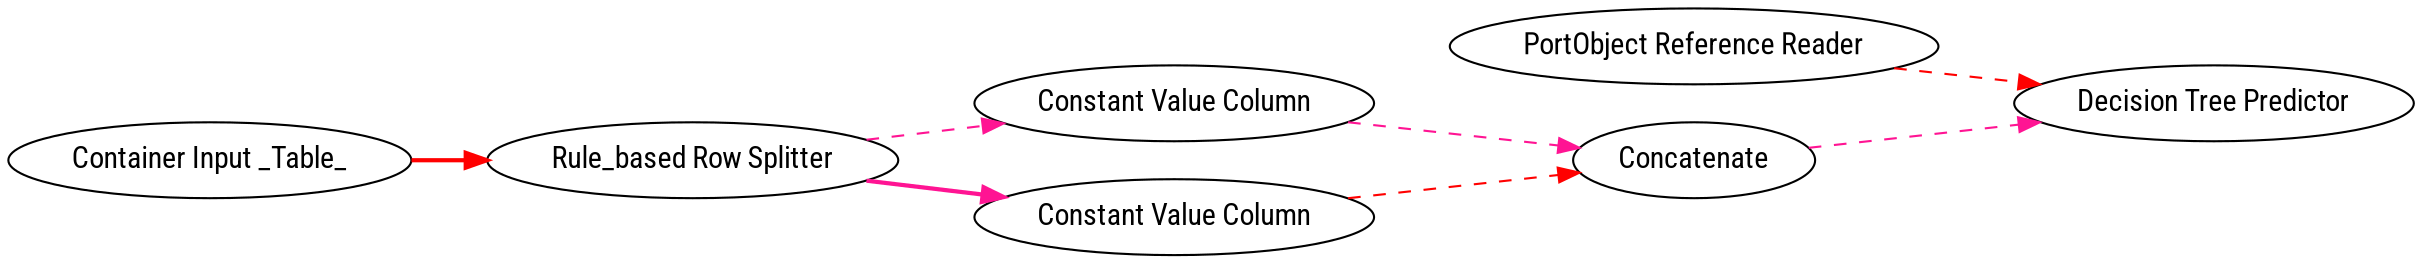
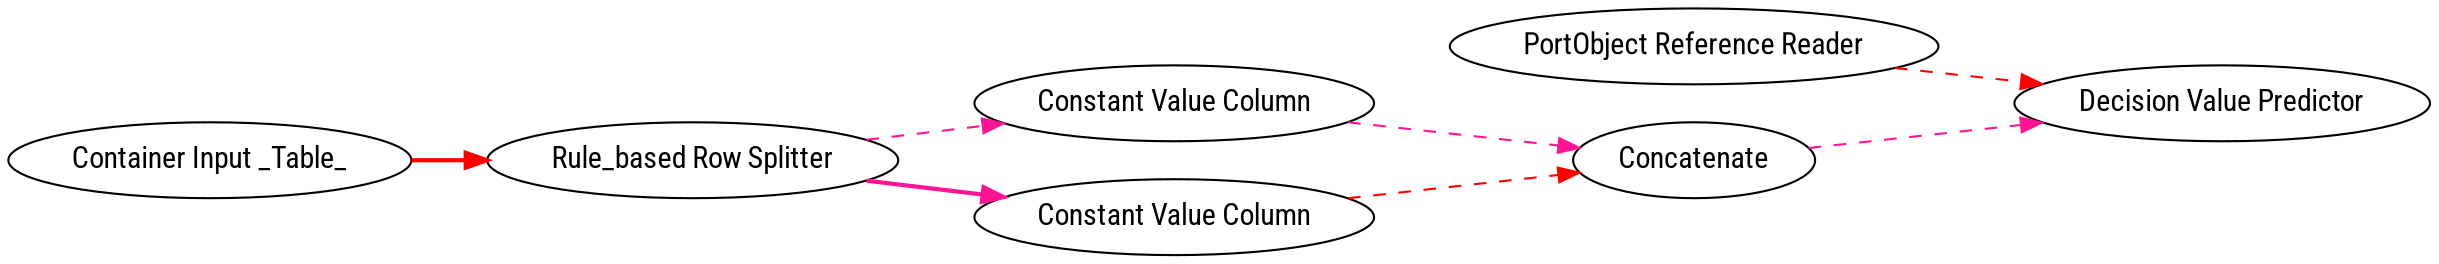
  digraph {
    fontname="Roboto Condensed"
    rankdir=LR
    node [fontname="Roboto Condensed"]
    edge [color=deeppink fontname="Roboto Condensed" style=dashed]
    n1 [label="Constant Value Column"]
    n2 [label=Concatenate]
-   n3 [label="Decision Tree Predictor"]
+   n3 [label="Decision Value Predictor"]
    n4 [label="Rule_based Row Splitter"]
    n5 [label="Constant Value Column"]
    n6 [label="PortObject Reference Reader"]
    n7 [label="Container Input _Table_"]
    n1 -> n2
    n2 -> n3
    n4 -> n1
    n4 -> n5 [style=bold]
    n5 -> n2 [color=red]
    n6 -> n3 [color=red]
    n7 -> n4 [color=red style=bold]
  }
